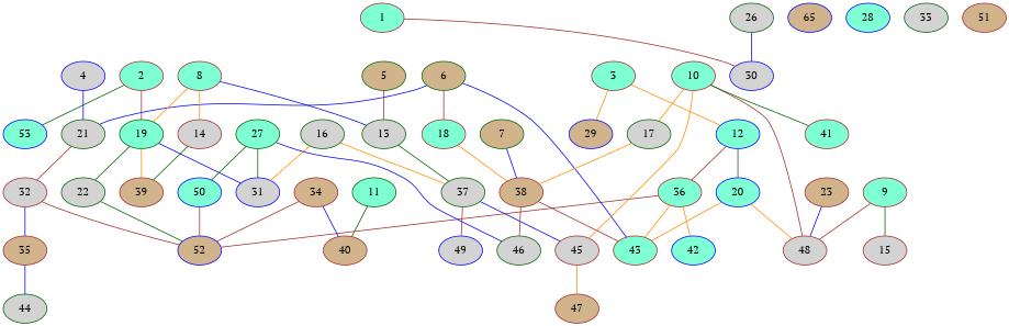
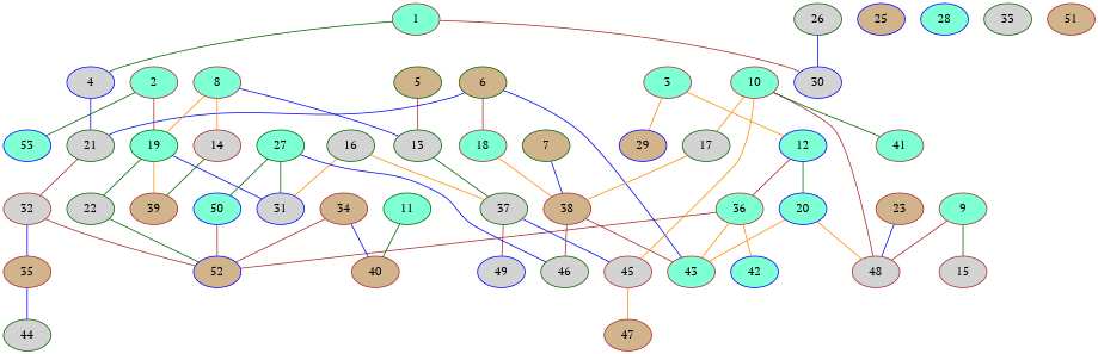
  graph {
    fontname="PT Serif"
    node [color=brown fillcolor=aquamarine fontname="PT Serif" style=filled]
    edge [color=darkorange fontname="PT Serif"]
    1
    4 [color=blue fillcolor=lightgrey]
    30 [color=blue fillcolor=lightgrey]
    21 [color=darkgreen fillcolor=lightgrey]
    2
    19 [color=darkgreen]
    53 [color=blue]
    39 [fillcolor=tan]
    31 [color=blue fillcolor=lightgrey]
    22 [color=darkgreen fillcolor=lightgrey]
    3
    12 [color=blue]
    29 [color=blue fillcolor=tan]
    20 [color=blue]
    36
    32 [fillcolor=lightgrey]
    5 [color=darkgreen fillcolor=tan]
    13 [color=darkgreen fillcolor=lightgrey]
    37 [color=darkgreen fillcolor=lightgrey]
    6 [color=darkgreen fillcolor=tan]
    18
    43
    38 [fillcolor=tan]
    7 [color=darkgreen fillcolor=tan]
    46 [color=darkgreen fillcolor=lightgrey]
    8
    14 [fillcolor=lightgrey]
    9
    15 [fillcolor=lightgrey]
    48 [fillcolor=lightgrey]
    10
    17 [color=darkgreen fillcolor=lightgrey]
    41
    45 [fillcolor=lightgrey]
    47 [fillcolor=tan]
    11 [color=darkgreen]
    40 [fillcolor=tan]
    52 [color=blue fillcolor=tan]
    42 [color=blue]
    49 [color=blue fillcolor=lightgrey]
    16 [color=darkgreen fillcolor=lightgrey]
    35 [fillcolor=tan]
    23 [fillcolor=tan]
    26 [color=darkgreen fillcolor=lightgrey]
-   25 [color=blue fillcolor=tan label=65]
+   25 [color=blue fillcolor=tan]
    27 [color=darkgreen]
    50 [color=blue]
    28 [color=blue]
    44 [color=darkgreen fillcolor=lightgrey]
    33 [color=darkgreen fillcolor=lightgrey]
    34 [fillcolor=tan]
    51 [fillcolor=tan]
+   1 -- 4 [color=darkgreen]
    1 -- 30 [color=brown]
    4 -- 21 [color=blue]
    21 -- 32 [color=brown]
    2 -- 19 [color=brown]
    2 -- 53 [color=darkgreen]
    19 -- 39
    19 -- 31 [color=blue]
    19 -- 22 [color=darkgreen]
    22 -- 52 [color=darkgreen]
    3 -- 12
    3 -- 29
    12 -- 20 [color=darkgreen]
    12 -- 36 [color=brown]
    20 -- 43
    20 -- 48
    36 -- 43
    36 -- 52 [color=brown]
    36 -- 42
    32 -- 52 [color=brown]
    32 -- 35 [color=blue]
    5 -- 13 [color=brown]
    13 -- 37 [color=darkgreen]
    37 -- 45 [color=blue]
    37 -- 49 [color=brown]
    6 -- 21 [color=blue]
    6 -- 18 [color=brown]
    6 -- 43 [color=blue]
    18 -- 38
    38 -- 43 [color=brown]
    38 -- 46 [color=brown]
    7 -- 38 [color=blue]
    8 -- 19
    8 -- 13 [color=blue]
    8 -- 14
    14 -- 39 [color=darkgreen]
    9 -- 15 [color=darkgreen]
    9 -- 48 [color=brown]
    10 -- 48 [color=brown]
    10 -- 17
    10 -- 41 [color=darkgreen]
    10 -- 45
    17 -- 38
    45 -- 47
    11 -- 40 [color=darkgreen]
    16 -- 31
    16 -- 37
    35 -- 44 [color=blue]
    23 -- 48 [color=blue]
    26 -- 30 [color=blue]
    27 -- 31 [color=darkgreen]
    27 -- 46 [color=blue]
    27 -- 50 [color=darkgreen]
    50 -- 52 [color=brown]
    34 -- 40 [color=blue]
    34 -- 52 [color=brown]
  }
